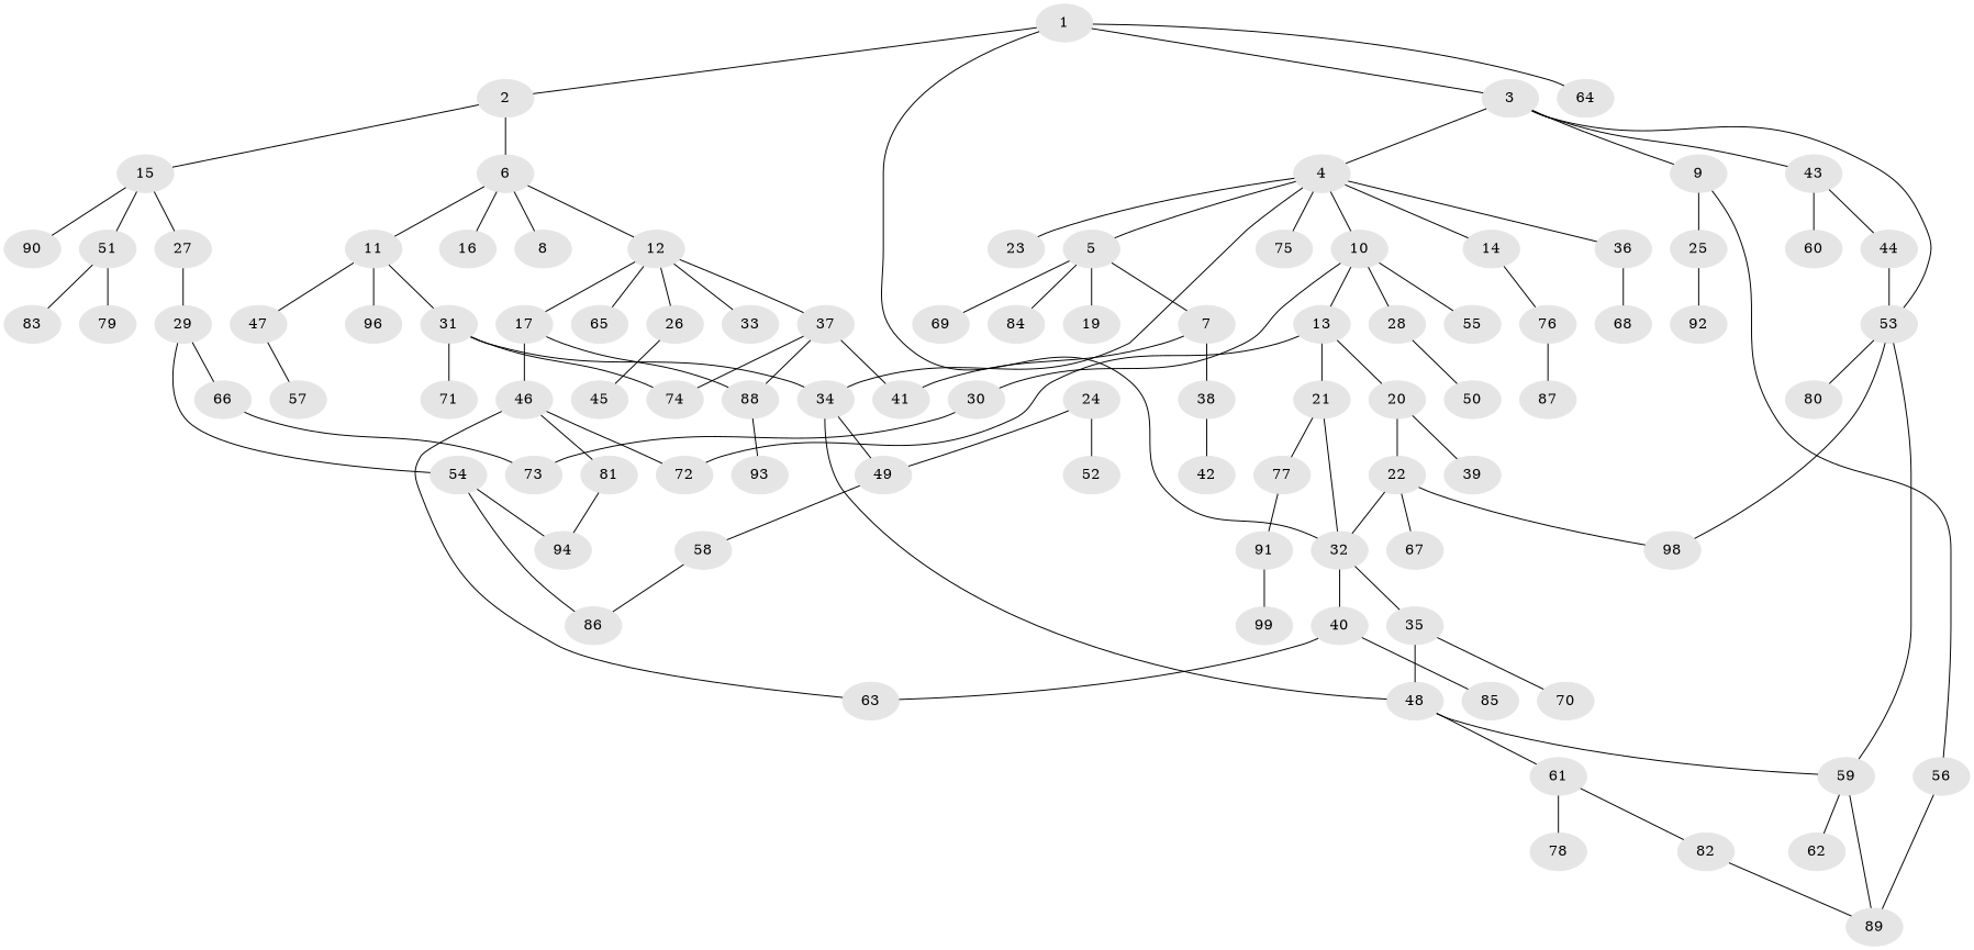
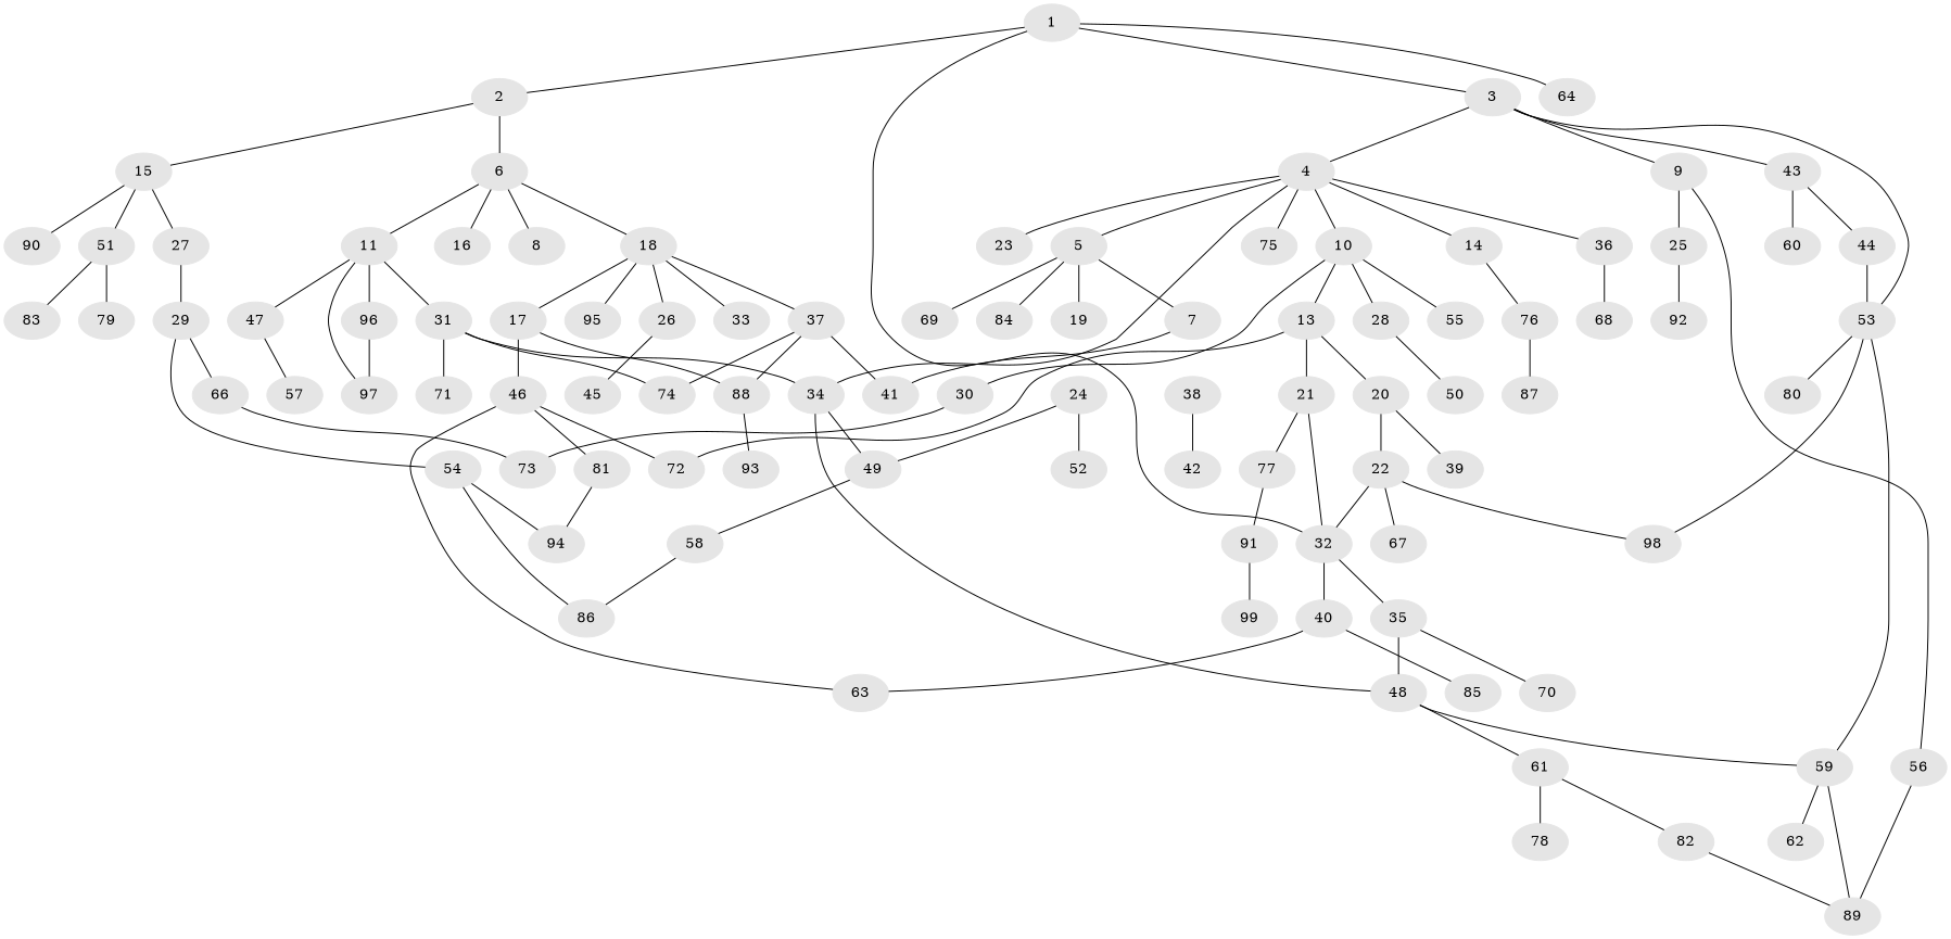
  graph {
    node [color=gray90 style=filled]
    1
    2
    3
    32
    64
    6
    15
    4
    9
    43
    53
    35
    40
    8
    11
-   12
+   12 [label=18]
    16
    27
    51
    90
    5
    10
    14
    23
    34
    36
    75
    25
    56
    44
    60
    98
    59
    80
    7
    19
    69
    84
    13
    28
    30
    55
    76
    49
    48
    68
    38
    41
    31
    47
    96
+   97
    17
    26
    33
    37
-   65
+   65 [label=95]
    42
    92
    89
    20
    21
    72
    50
    73
    71
    74
    57
    46
    88
    45
    22
    39
    77
    87
    29
    79
    83
    63
    81
    93
    24
    52
    67
    91
    58
    54
    66
    86
    94
    70
    85
    61
    62
    78
    82
    n97 [label=99]
    1 -- 2
    1 -- 3
    1 -- 32
    1 -- 64
    2 -- 6
    2 -- 15
    3 -- 4
    3 -- 9
    3 -- 43
    3 -- 53
    32 -- 35
    32 -- 40
    6 -- 8
    6 -- 11
    6 -- 12
    6 -- 16
    15 -- 27
    15 -- 51
    15 -- 90
    4 -- 5
    4 -- 10
    4 -- 14
    4 -- 23
    4 -- 34
    4 -- 36
    4 -- 75
    9 -- 25
    9 -- 56
    43 -- 44
    43 -- 60
    53 -- 98
    53 -- 59
    53 -- 80
    35 -- 48
    35 -- 70
    40 -- 63
    40 -- 85
    11 -- 31
    11 -- 47
    11 -- 96
+   11 -- 97
    12 -- 17
    12 -- 26
    12 -- 33
    12 -- 37
    12 -- 65
    27 -- 29
    51 -- 79
    51 -- 83
    5 -- 7
    5 -- 19
    5 -- 69
    5 -- 84
    10 -- 13
    10 -- 28
    10 -- 30
    10 -- 55
    14 -- 76
    34 -- 49
    34 -- 48
    36 -- 68
    25 -- 92
    56 -- 89
    44 -- 53
    59 -- 89
    59 -- 62
-   7 -- 38
    7 -- 41
    13 -- 20
    13 -- 21
    13 -- 72
    28 -- 50
    30 -- 73
    76 -- 87
    49 -- 58
    48 -- 59
    48 -- 61
    38 -- 42
    31 -- 34
    31 -- 71
    31 -- 74
    47 -- 57
+   96 -- 97
    17 -- 46
    17 -- 88
    26 -- 45
    37 -- 41
    37 -- 74
    37 -- 88
    20 -- 22
    20 -- 39
    21 -- 32
    21 -- 77
    46 -- 72
    46 -- 63
    46 -- 81
    88 -- 93
    22 -- 32
    22 -- 98
    22 -- 67
    77 -- 91
    29 -- 54
    29 -- 66
    81 -- 94
    24 -- 49
    24 -- 52
    91 -- n97
    58 -- 86
    54 -- 86
    54 -- 94
    66 -- 73
    61 -- 78
    61 -- 82
    82 -- 89
  }
